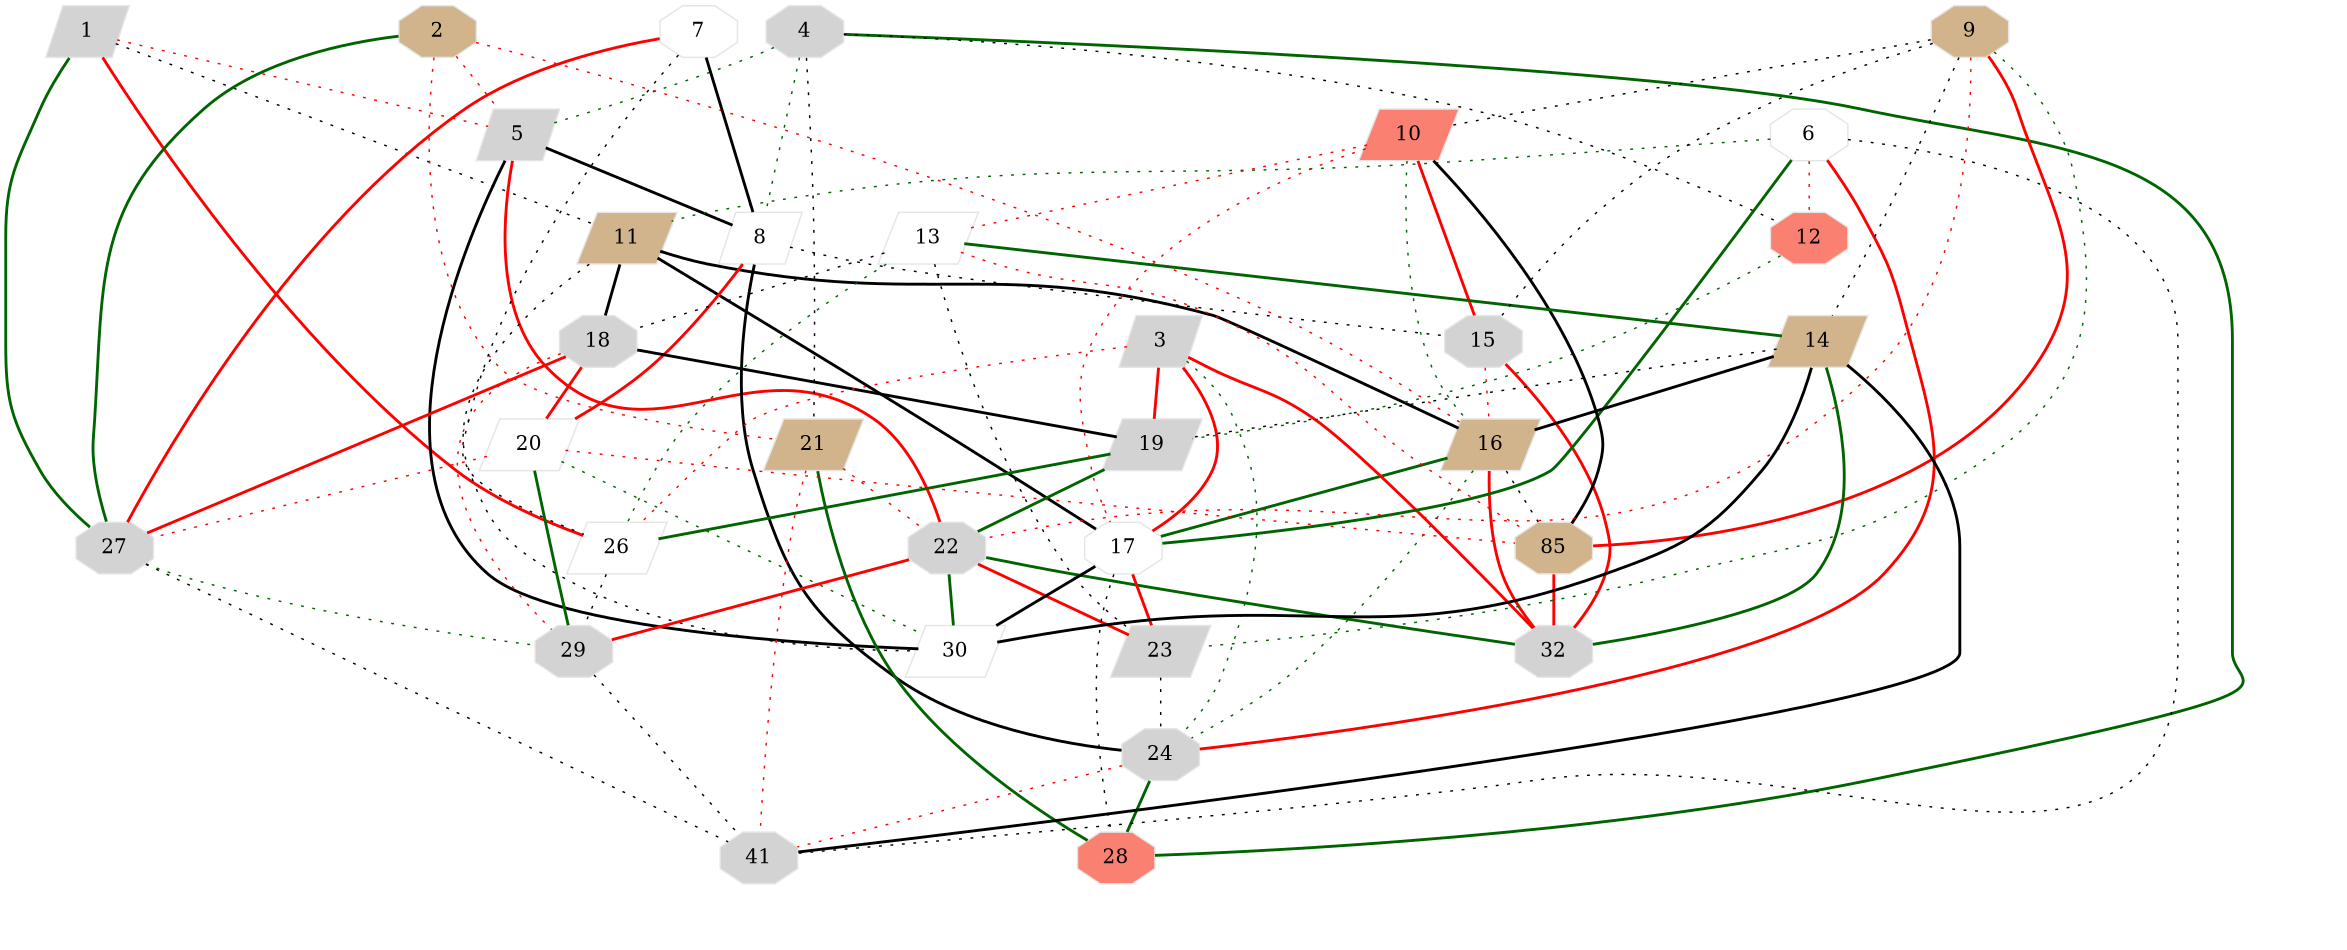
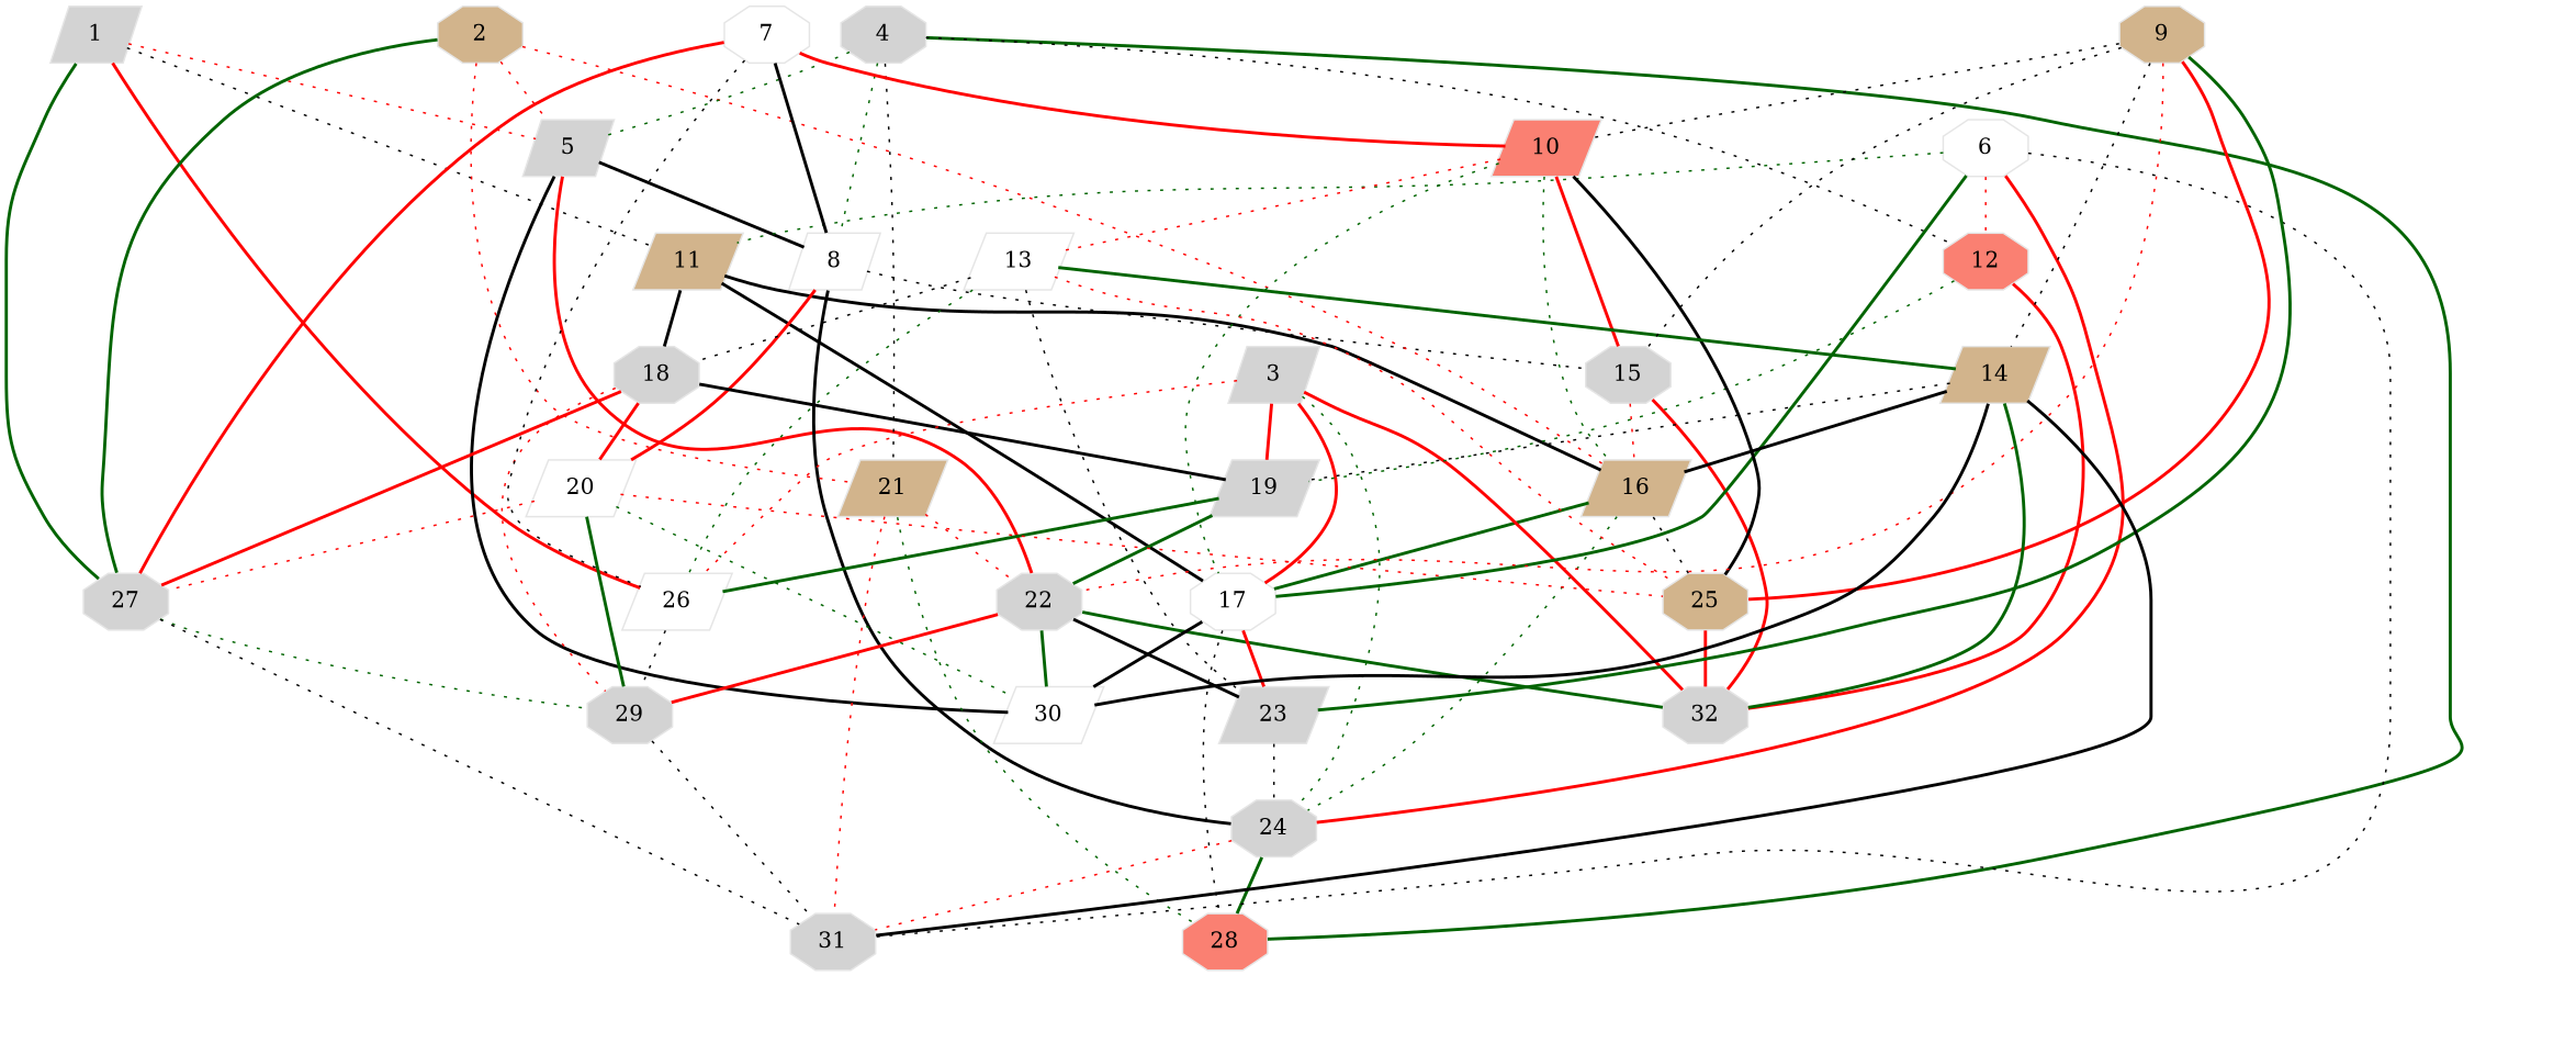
  graph {
    node [color=gray90 fillcolor=lightgrey shape=octagon style=filled]
    edge [color=red style=bold weight=1.0]
    1 [shape=parallelogram]
    5 [shape=parallelogram]
    11 [fillcolor=tan shape=parallelogram]
    26 [fillcolor=white shape=parallelogram]
    27
    8 [fillcolor=white shape=parallelogram]
    22
    30 [fillcolor=white shape=parallelogram]
    16 [fillcolor=tan shape=parallelogram]
    17 [fillcolor=white]
    18
    29
-   31 [label=41]
+   31
    2 [fillcolor=tan]
    21 [fillcolor=tan shape=parallelogram]
    24
-   25 [fillcolor=tan label=85]
+   25 [fillcolor=tan]
    28 [fillcolor=salmon]
    3 [shape=parallelogram]
    19 [shape=parallelogram]
    32
    23 [shape=parallelogram]
    4
    12 [fillcolor=salmon]
    15
    20 [fillcolor=white shape=parallelogram]
    6 [fillcolor=white]
    7 [fillcolor=white]
    10 [fillcolor=salmon shape=parallelogram]
    13 [fillcolor=white shape=parallelogram]
    9 [fillcolor=tan]
    14 [fillcolor=tan shape=parallelogram]
    1 -- 5 [style=dotted]
    1 -- 11 [color=black style=dotted]
    1 -- 26
    1 -- 27 [color=darkgreen]
    5 -- 8 [color=black]
    5 -- 22
    5 -- 30 [color=black]
-   11 -- 30 [color=black style=dotted]
    11 -- 16 [color=black]
    11 -- 17 [color=black]
    11 -- 18 [color=black]
    26 -- 29 [color=black style=dotted]
    27 -- 29 [color=darkgreen style=dotted]
    27 -- 31 [color=black style=dotted weight=2.0]
    8 -- 24 [color=black]
    8 -- 15 [color=black style=dotted weight=2.0]
    8 -- 20
    22 -- 30 [color=darkgreen]
    22 -- 29
    22 -- 32 [color=darkgreen]
-   22 -- 23
+   22 -- 23 [color=black]
    16 -- 17 [color=darkgreen]
    16 -- 24 [color=darkgreen style=dotted]
    16 -- 25 [color=black style=dotted]
    17 -- 30 [color=black]
    17 -- 28 [color=black style=dotted]
    17 -- 23
    18 -- 27
    18 -- 29 [style=dotted]
    18 -- 19 [color=black weight=2.0]
    18 -- 20
    29 -- 31 [color=black style=dotted]
    2 -- 5 [style=dotted]
    2 -- 27 [color=darkgreen]
    2 -- 16 [style=dotted]
    2 -- 21 [style=dotted]
    21 -- 22 [style=dotted]
    21 -- 31 [style=dotted weight=2.0]
-   21 -- 28 [color=darkgreen]
+   21 -- 28 [color=darkgreen style=dotted]
    24 -- 31 [style=dotted]
    24 -- 28 [color=darkgreen]
    25 -- 32 [weight=2.0]
    3 -- 26 [style=dotted]
    3 -- 17
    3 -- 24 [color=darkgreen style=dotted]
    3 -- 19
    3 -- 32
    19 -- 26 [color=darkgreen]
    19 -- 22 [color=darkgreen]
    23 -- 24 [color=black style=dotted weight=2.0]
    4 -- 5 [color=darkgreen style=dotted]
    4 -- 8 [color=darkgreen style=dotted weight=2.0]
    4 -- 21 [color=black style=dotted]
    4 -- 28 [color=darkgreen]
    4 -- 12 [color=black style=dotted]
    12 -- 19 [color=darkgreen style=dotted]
-   16 -- 32 [weight=2.0]
+   12 -- 32 [weight=2.0]
    15 -- 16 [style=dotted]
    15 -- 32
    20 -- 27 [style=dotted]
    20 -- 30 [color=darkgreen style=dotted]
    20 -- 29 [color=darkgreen]
    20 -- 25 [style=dotted]
    6 -- 11 [color=darkgreen style=dotted]
    6 -- 17 [color=darkgreen]
    6 -- 31 [color=black style=dotted]
    6 -- 24
    6 -- 12 [style=dotted weight=2.0]
    7 -- 26 [color=black style=dotted]
    7 -- 27
    7 -- 8 [color=black]
+   7 -- 10
    10 -- 16 [color=darkgreen style=dotted]
-   10 -- 17 [style=dotted]
+   10 -- 17 [color=darkgreen style=dotted]
    10 -- 25 [color=black weight=2.0]
    10 -- 15
    10 -- 13 [style=dotted]
    13 -- 26 [color=darkgreen style=dotted]
    13 -- 18 [color=black style=dotted]
    13 -- 25 [style=dotted]
    13 -- 23 [color=black style=dotted]
    13 -- 14 [color=darkgreen]
    9 -- 22 [style=dotted]
    9 -- 25
-   9 -- 23 [color=darkgreen style=dotted]
+   9 -- 23 [color=darkgreen]
    9 -- 15 [color=black style=dotted]
    9 -- 10 [color=black style=dotted]
    9 -- 14 [color=black style=dotted]
    14 -- 30 [color=black]
    14 -- 16 [color=black]
    14 -- 31 [color=black]
    14 -- 19 [color=black style=dotted weight=2.0]
    14 -- 32 [color=darkgreen]
  }
